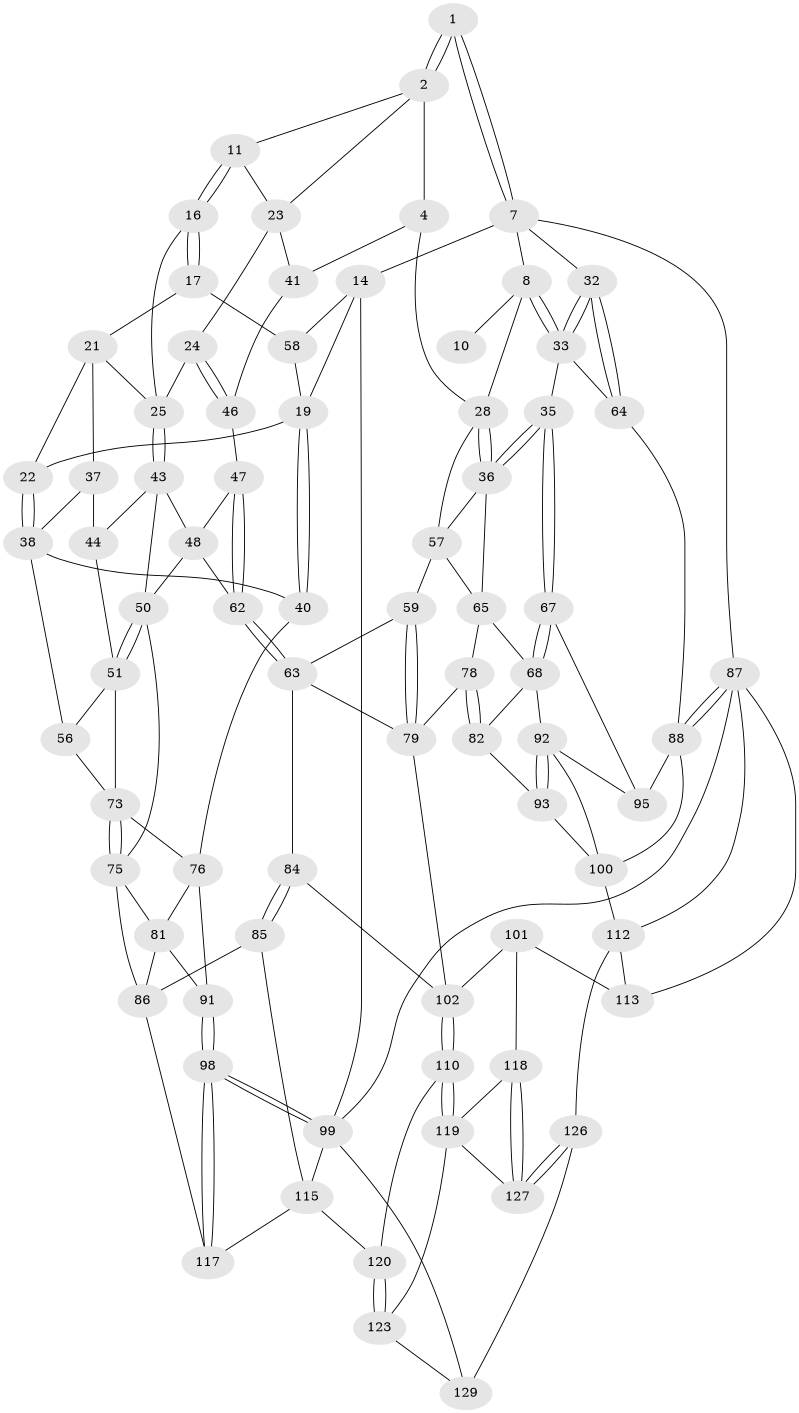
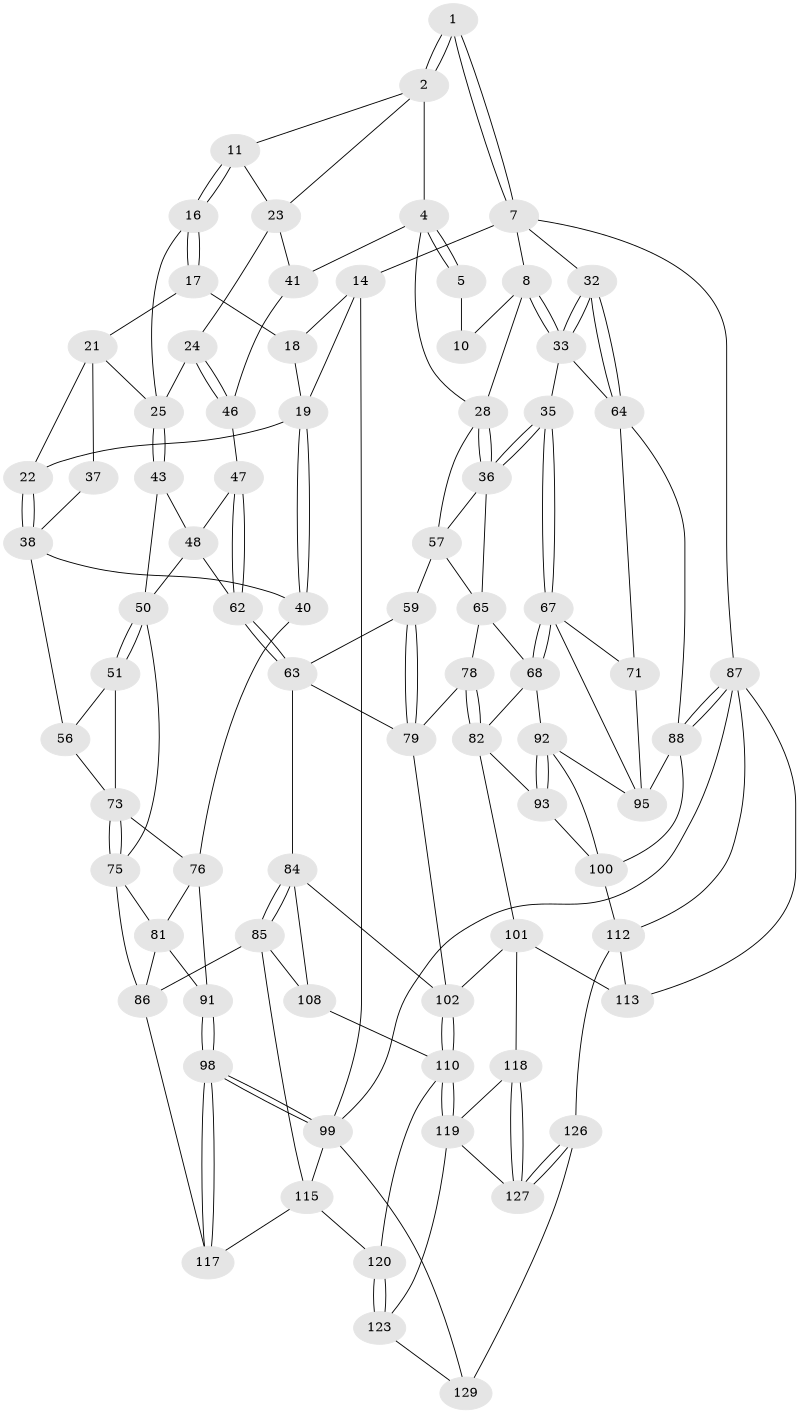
  graph {
    node [color=gray90 style=filled]
    2 [super="+3"]
    1
    7 [super="+13"]
    4 [super="+30"]
    11 [super="+12"]
    23 [super="+27"]
    8 [super="+9"]
    14 [super="+15"]
    32
    87 [super="+124"]
+   5 [super="+6"]
    28 [super="+29"]
    41 [super="+42"]
    16
    24
    10
    36 [super="+61"]
    57 [super="+58"]
    46
    33 [super="+34"]
-   18 [label=58]
+   18
    19 [super="+20"]
    99 [super="+130"]
    64 [super="+70"]
    88 [super="+105"]
    112
    113 [super="+125"]
    35
    17
    25 [super="+26"]
    22
    40
    115 [super="+116"]
    129
    21 [super="+31"]
    43 [super="+49"]
    37 [super="+45"]
    38 [super="+39"]
    76 [super="+77"]
-   44 [super="+53"]
    56
    47
    48 [super="+54"]
    50 [super="+55"]
    65 [super="+66"]
    59 [super="+60"]
+   71
    67 [super="+72"]
    68 [super="+69"]
    95 [super="+104"]
    78
    51 [super="+52"]
    73 [super="+74"]
    81 [super="+90"]
    91
    63 [super="+83"]
    79 [super="+89"]
    62
    75 [super="+80"]
    86 [super="+97"]
    84 [super="+107"]
    102 [super="+103"]
    85 [super="+109"]
+   108
    100 [super="+106"]
    82 [super="+94"]
    92 [super="+96"]
    93
    101 [super="+114"]
    117
    98
    110 [super="+111"]
    118
    120 [super="+121"]
    126
    119 [super="+122"]
    127
    123 [super="+128"]
    2 -- 4
    2 -- 11
    2 -- 23
    1 -- 2
    1 -- 2
    1 -- 7
    1 -- 7
    7 -- 8
    7 -- 14
    7 -- 32
    7 -- 87
+   4 -- 5
+   4 -- 5
    4 -- 28
    4 -- 41
    11 -- 23
    11 -- 16
    11 -- 16
    23 -- 41
    23 -- 24
    8 -- 28
    8 -- 10
    8 -- 33
    8 -- 33
    14 -- 18
    14 -- 19
    14 -- 99
    32 -- 33
    32 -- 33
    32 -- 64
    32 -- 64
    87 -- 99
    87 -- 88
    87 -- 88
    87 -- 112
    87 -- 113
+   5 -- 10 [weight=2]
    28 -- 36
    28 -- 36
    28 -- 57
    41 -- 46
    16 -- 17
    16 -- 17
    16 -- 25
    24 -- 46
    24 -- 46
    24 -- 25
    36 -- 57
    36 -- 65
    57 -- 65
    57 -- 59
    46 -- 47
    33 -- 64
    33 -- 35
    18 -- 19
    19 -- 22
    19 -- 40
    19 -- 40
    99 -- 115
    99 -- 129
    64 -- 88
+   64 -- 71
    88 -- 95
    88 -- 100
    112 -- 113
    112 -- 126
    35 -- 36
    35 -- 36
    35 -- 67
    35 -- 67
    17 -- 18
    17 -- 21
    25 -- 43
    25 -- 43
    22 -- 38
    22 -- 38
    40 -- 76
    115 -- 117
    115 -- 120
    21 -- 25
    21 -- 22
    21 -- 37
-   43 -- 44
    43 -- 48
    43 -- 50
    37 -- 38
-   37 -- 44 [weight=2]
    38 -- 40
    38 -- 56
    76 -- 81
    76 -- 91
-   44 -- 51
    56 -- 73
    47 -- 48
    47 -- 62
    47 -- 62
    48 -- 50
    48 -- 62
    50 -- 51
    50 -- 51
    50 -- 75
    65 -- 68
    65 -- 78
    59 -- 63
    59 -- 79
    59 -- 79
+   71 -- 95
+   67 -- 71
    67 -- 68
    67 -- 68
    67 -- 95
    68 -- 82
    68 -- 92
    78 -- 79
    78 -- 82
    78 -- 82
    51 -- 56
    51 -- 73
    73 -- 76
    73 -- 75
    73 -- 75
    81 -- 91
    81 -- 86
    91 -- 98
    91 -- 98
    63 -- 79
    63 -- 84
    79 -- 102
    62 -- 63
    62 -- 63
    75 -- 81
    75 -- 86
    86 -- 117
    84 -- 102
    84 -- 85
    84 -- 85
+   84 -- 108
    102 -- 110
    102 -- 110
    85 -- 115
    85 -- 86
+   85 -- 108
+   108 -- 110
    100 -- 112
    82 -- 93
+   82 -- 101
    92 -- 95
    92 -- 100
    92 -- 93
    92 -- 93
    93 -- 100
    101 -- 113
    101 -- 102
    101 -- 118
    98 -- 99
    98 -- 99
    98 -- 117
    98 -- 117
    110 -- 120
    110 -- 119
    110 -- 119
    118 -- 119
    118 -- 127
    118 -- 127
    120 -- 123 [weight=2]
    120 -- 123
    126 -- 129
    126 -- 127
    126 -- 127
    119 -- 127
    119 -- 123
    123 -- 129
  }
